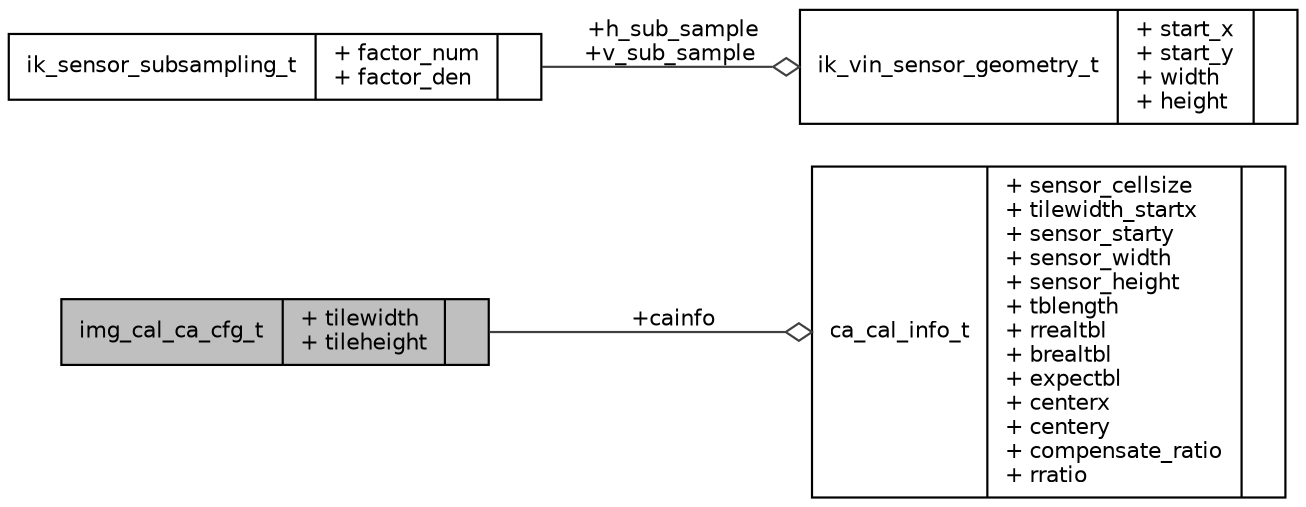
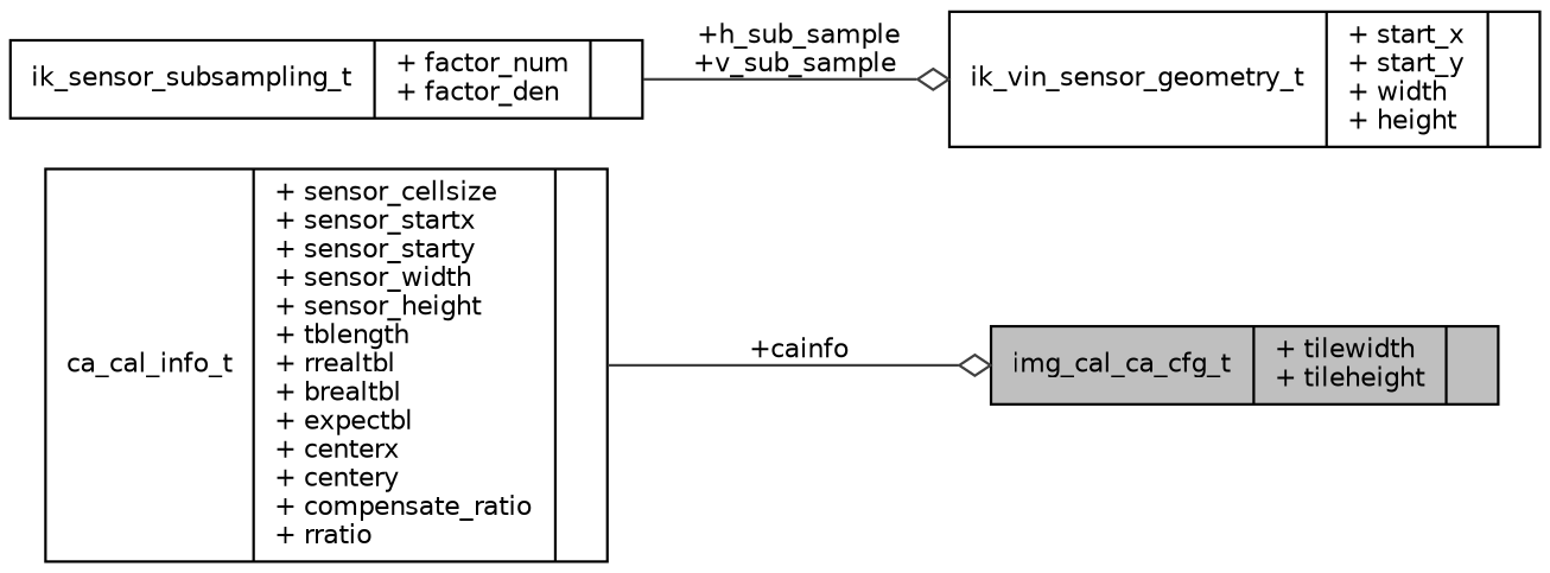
  digraph {
    rankdir=LR
    node [color=black fontname=Helvetica fontsize=10 shape=record]
    edge [arrowhead=odiamond color=grey25 fontname=Helvetica fontsize=10 labelfontname=Helvetica labelfontsize=10 style=solid]
    n1 [fillcolor=grey75 fontcolor=black height=0.2 label="{img_cal_ca_cfg_t\n|+ tilewidth\l+ tileheight\l|}" style=filled width=0.4]
-   n2 [height=0.2 label="{ca_cal_info_t\n|+ sensor_cellsize\l+ tilewidth_startx\l+ sensor_starty\l+ sensor_width\l+ sensor_height\l+ tblength\l+ rrealtbl\l+ brealtbl\l+ expectbl\l+ centerx\l+ centery\l+ compensate_ratio\l+ rratio\l|}" width=0.4]
+   n2 [height=0.2 label="{ca_cal_info_t\n|+ sensor_cellsize\l+ sensor_startx\l+ sensor_starty\l+ sensor_width\l+ sensor_height\l+ tblength\l+ rrealtbl\l+ brealtbl\l+ expectbl\l+ centerx\l+ centery\l+ compensate_ratio\l+ rratio\l|}" width=0.4]
    n3 [height=0.2 label="{ik_vin_sensor_geometry_t\n|+ start_x\l+ start_y\l+ width\l+ height\l|}" width=0.4]
    n4 [height=0.2 label="{ik_sensor_subsampling_t\n|+ factor_num\l+ factor_den\l|}" width=0.4]
-   n1 -> n2 [label=" +cainfo"]
+   n2 -> n1 [label=" +cainfo"]
    n4 -> n3 [label=" +h_sub_sample\n+v_sub_sample"]
  }
